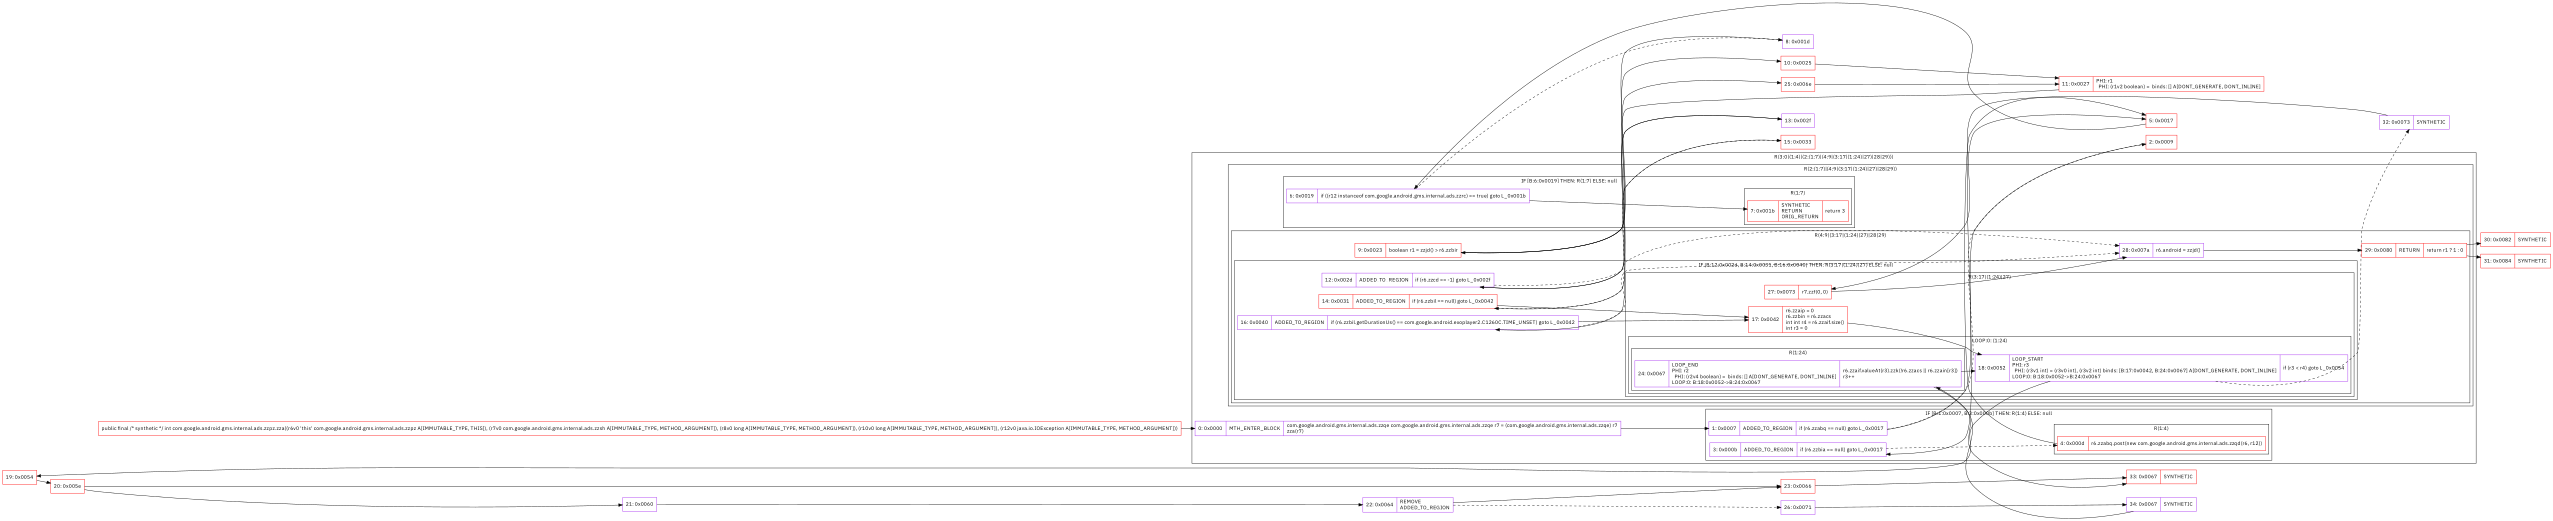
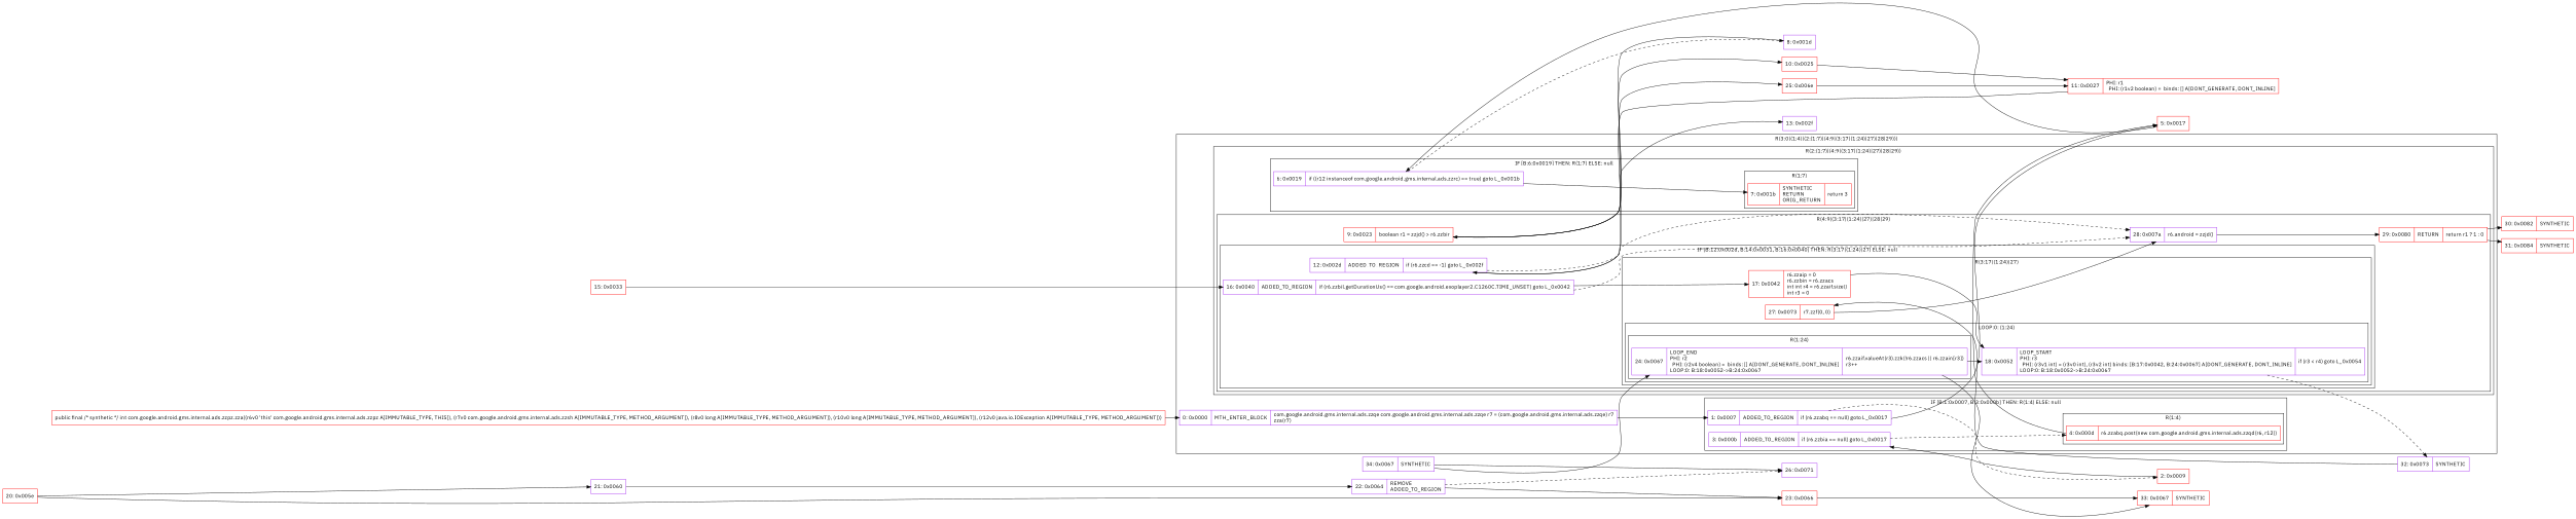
  digraph {
    fontname="IBM Plex Sans"
    rankdir=LR
    node [color=red fontname="IBM Plex Sans" shape=record]
    edge [fontname="IBM Plex Sans"]
    n1 [label="{4\:\ 0x000d|r6.zzabq.post(new com.google.android.gms.internal.ads.zzqd(r6, r12))\l}"]
    n2 [color=purple label="{1\:\ 0x0007|ADDED_TO_REGION\l|if (r6.zzabq == null) goto L_0x0017\l}"]
    n3 [color=purple label="{3\:\ 0x000b|ADDED_TO_REGION\l|if (r6.zzbia == null) goto L_0x0017\l}"]
    n4 [label="{7\:\ 0x001b|SYNTHETIC\lRETURN\lORIG_RETURN\l|return 3\l}"]
    n5 [color=purple label="{6\:\ 0x0019|if ((r12 instanceof com.google.android.gms.internal.ads.zzrc) == true) goto L_0x001b\l}"]
    n6 [color=purple label="{24\:\ 0x0067|LOOP_END\lPHI: r2 \l  PHI: (r2v4 boolean) =  binds: [] A[DONT_GENERATE, DONT_INLINE]\lLOOP:0: B:18:0x0052\-\>B:24:0x0067\l|r6.zzaif.valueAt(r3).zzk(!r6.zzacs \|\| r6.zzain[r3])\lr3++\l}"]
    n7 [color=purple label="{18\:\ 0x0052|LOOP_START\lPHI: r3 \l  PHI: (r3v1 int) = (r3v0 int), (r3v2 int) binds: [B:17:0x0042, B:24:0x0067] A[DONT_GENERATE, DONT_INLINE]\lLOOP:0: B:18:0x0052\-\>B:24:0x0067\l|if (r3 \< r4) goto L_0x0054\l}"]
    n8 [label="{17\:\ 0x0042|r6.zzaip = 0\lr6.zzbin = r6.zzacs\lint int r4 = r6.zzaif.size()\lint r3 = 0\l}"]
    n9 [label="{27\:\ 0x0073|r7.zzf(0, 0)\l}"]
    n10 [color=purple label="{12\:\ 0x002d|ADDED_TO_REGION\l|if (r6.zzcd == \-1) goto L_0x002f\l}"]
-   n11 [label="{14\:\ 0x0031|ADDED_TO_REGION\l|if (r6.zzbil == null) goto L_0x0042\l}"]
    n12 [color=purple label="{16\:\ 0x0040|ADDED_TO_REGION\l|if (r6.zzbil.getDurationUs() == com.google.android.exoplayer2.C1260C.TIME_UNSET) goto L_0x0042\l}"]
    n13 [label="{9\:\ 0x0023|boolean r1 = zzjd() \> r6.zzbir\l}"]
    n14 [color=purple label="{28\:\ 0x007a|r6.android = zzjd()\l}"]
    n15 [label="{29\:\ 0x0080|RETURN\l|return r1 ? 1 : 0\l}"]
    n16 [color=purple label="{0\:\ 0x0000|MTH_ENTER_BLOCK\l|com.google.android.gms.internal.ads.zzqe com.google.android.gms.internal.ads.zzqe r7 = (com.google.android.gms.internal.ads.zzqe) r7\lzza(r7)\l}"]
    n17 [label="{5\:\ 0x0017}"]
    n18 [label="{2\:\ 0x0009}"]
    n19 [color=purple label="{8\:\ 0x001d}"]
    n20 [label="{33\:\ 0x0067|SYNTHETIC\l}"]
-   n21 [label="{19\:\ 0x0054}"]
    n22 [color=purple label="{32\:\ 0x0073|SYNTHETIC\l}"]
    n23 [color=purple label="{13\:\ 0x002f}"]
    n24 [label="{15\:\ 0x0033}"]
    n25 [label="{10\:\ 0x0025}"]
    n26 [label="{25\:\ 0x006e}"]
    n27 [label="{30\:\ 0x0082|SYNTHETIC\l}"]
    n28 [label="{31\:\ 0x0084|SYNTHETIC\l}"]
    n29 [label="{11\:\ 0x0027|PHI: r1 \l  PHI: (r1v2 boolean) =  binds: [] A[DONT_GENERATE, DONT_INLINE]\l}"]
    n30 [label="{20\:\ 0x005e}"]
    n31 [color=purple label="{21\:\ 0x0060}"]
    n32 [label="{23\:\ 0x0066}"]
    n33 [color=purple label="{22\:\ 0x0064|REMOVE\lADDED_TO_REGION\l}"]
    n34 [color=purple label="{26\:\ 0x0071}"]
    n35 [color=purple label="{34\:\ 0x0067|SYNTHETIC\l}"]
    n36 [label="{public final \/* synthetic *\/ int com.google.android.gms.internal.ads.zzpz.zza((r6v0 'this' com.google.android.gms.internal.ads.zzpz A[IMMUTABLE_TYPE, THIS]), (r7v0 com.google.android.gms.internal.ads.zzsh A[IMMUTABLE_TYPE, METHOD_ARGUMENT]), (r8v0 long A[IMMUTABLE_TYPE, METHOD_ARGUMENT]), (r10v0 long A[IMMUTABLE_TYPE, METHOD_ARGUMENT]), (r12v0 java.io.IOException A[IMMUTABLE_TYPE, METHOD_ARGUMENT])) }"]
    subgraph cluster_1 {
      label="R(3:0|(1:4)|(2:(1:7)|(4:9|(3:17|(1:24)|27)|28|29)))"
      n16
      subgraph cluster_2 {
        label="IF [B:1:0x0007, B:3:0x000b] THEN: R(1:4) ELSE: null"
        n2
        n3
        subgraph cluster_3 {
          label="R(1:4)"
          n1
        }
      }
      subgraph cluster_4 {
        label="R(2:(1:7)|(4:9|(3:17|(1:24)|27)|28|29))"
        subgraph cluster_5 {
          label="IF [B:6:0x0019] THEN: R(1:7) ELSE: null"
          n5
          subgraph cluster_6 {
            label="R(1:7)"
            n4
          }
        }
        subgraph cluster_7 {
          label="R(4:9|(3:17|(1:24)|27)|28|29)"
          n13
          n14
          n15
          subgraph cluster_8 {
            label="IF [B:12:0x002d, B:14:0x0031, B:16:0x0040] THEN: R(3:17|(1:24)|27) ELSE: null"
            n10
-           n11
            n12
            subgraph cluster_9 {
              label="R(3:17|(1:24)|27)"
              n8
              n9
              subgraph cluster_10 {
                label="LOOP:0: (1:24)"
                n7
                subgraph cluster_11 {
                  label="R(1:24)"
                  n6
                }
              }
            }
          }
        }
      }
    }
    n1 -> n17
    n2 -> n17
    n2 -> n18 [style=dashed]
    n3 -> n1 [style=dashed]
    n5 -> n4
    n5 -> n19 [style=dashed]
    n6 -> n7
    n6 -> n20
-   n7 -> n21
    n7 -> n22 [style=dashed]
    n8 -> n7
    n9 -> n14
    n10 -> n14 [style=dashed]
    n10 -> n23
-   n11 -> n8
-   n11 -> n24 [style=dashed]
    n12 -> n8
    n12 -> n14 [style=dashed]
    n13 -> n25
    n13 -> n26
    n14 -> n15
    n15 -> n27
    n15 -> n28
    n16 -> n2
    n17 -> n5
    n18 -> n3
    n19 -> n13
-   n21 -> n30
    n22 -> n9
-   n23 -> n11
    n24 -> n12
    n25 -> n29
    n26 -> n29
    n29 -> n10
    n30 -> n31
    n30 -> n32
    n31 -> n33
    n32 -> n20
    n33 -> n32
    n33 -> n34 [style=dashed]
-   n34 -> n35
+   n35 -> n34
    n35 -> n6
    n36 -> n16
  }
